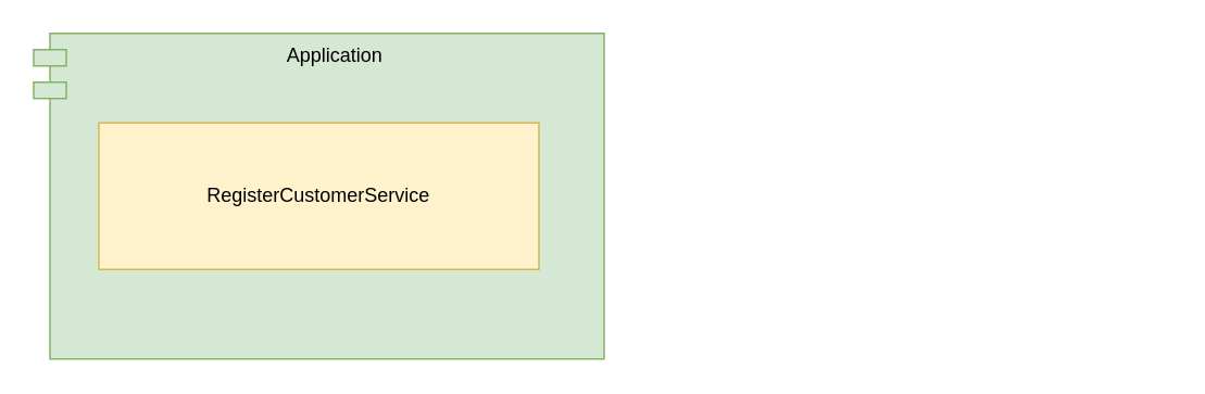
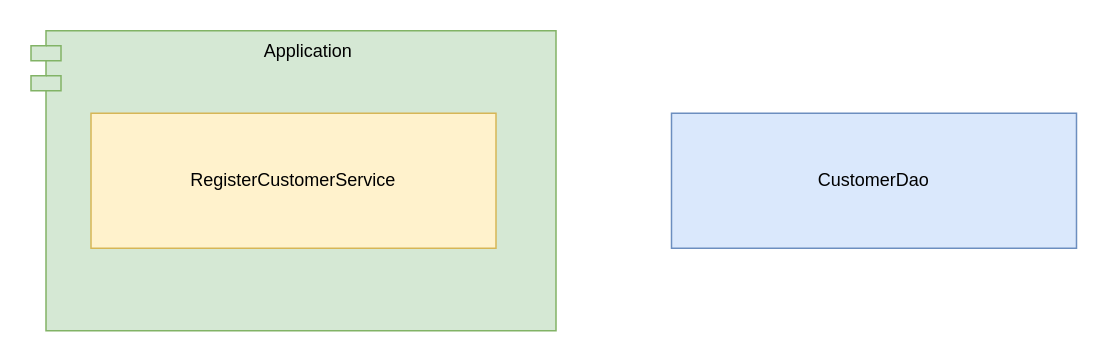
  <mxCell id="0" />
  <mxCell id="1" parent="0" />
  <mxCell id="2" value="Application" style="shape=module;align=left;spacingLeft=20;align=center;verticalAlign=top;fillColor=#d5e8d4;strokeColor=#82b366;" vertex="1" parent="1"><mxGeometry x="20" y="20" width="350" height="200" as="geometry" /></mxCell>
  <mxCell id="3" value="RegisterCustomerService" style="rounded=0;whiteSpace=wrap;html=1;fillColor=#fff2cc;strokeColor=#d6b656;" vertex="1" parent="1"><mxGeometry x="60" y="75" width="270" height="90" as="geometry" /></mxCell>
+ <mxCell id="4" value="CustomerDao" style="rounded=0;whiteSpace=wrap;html=1;fillColor=#dae8fc;strokeColor=#6c8ebf;" vertex="1" parent="1"><mxGeometry x="447" y="75" width="270" height="90" as="geometry" /></mxCell>
